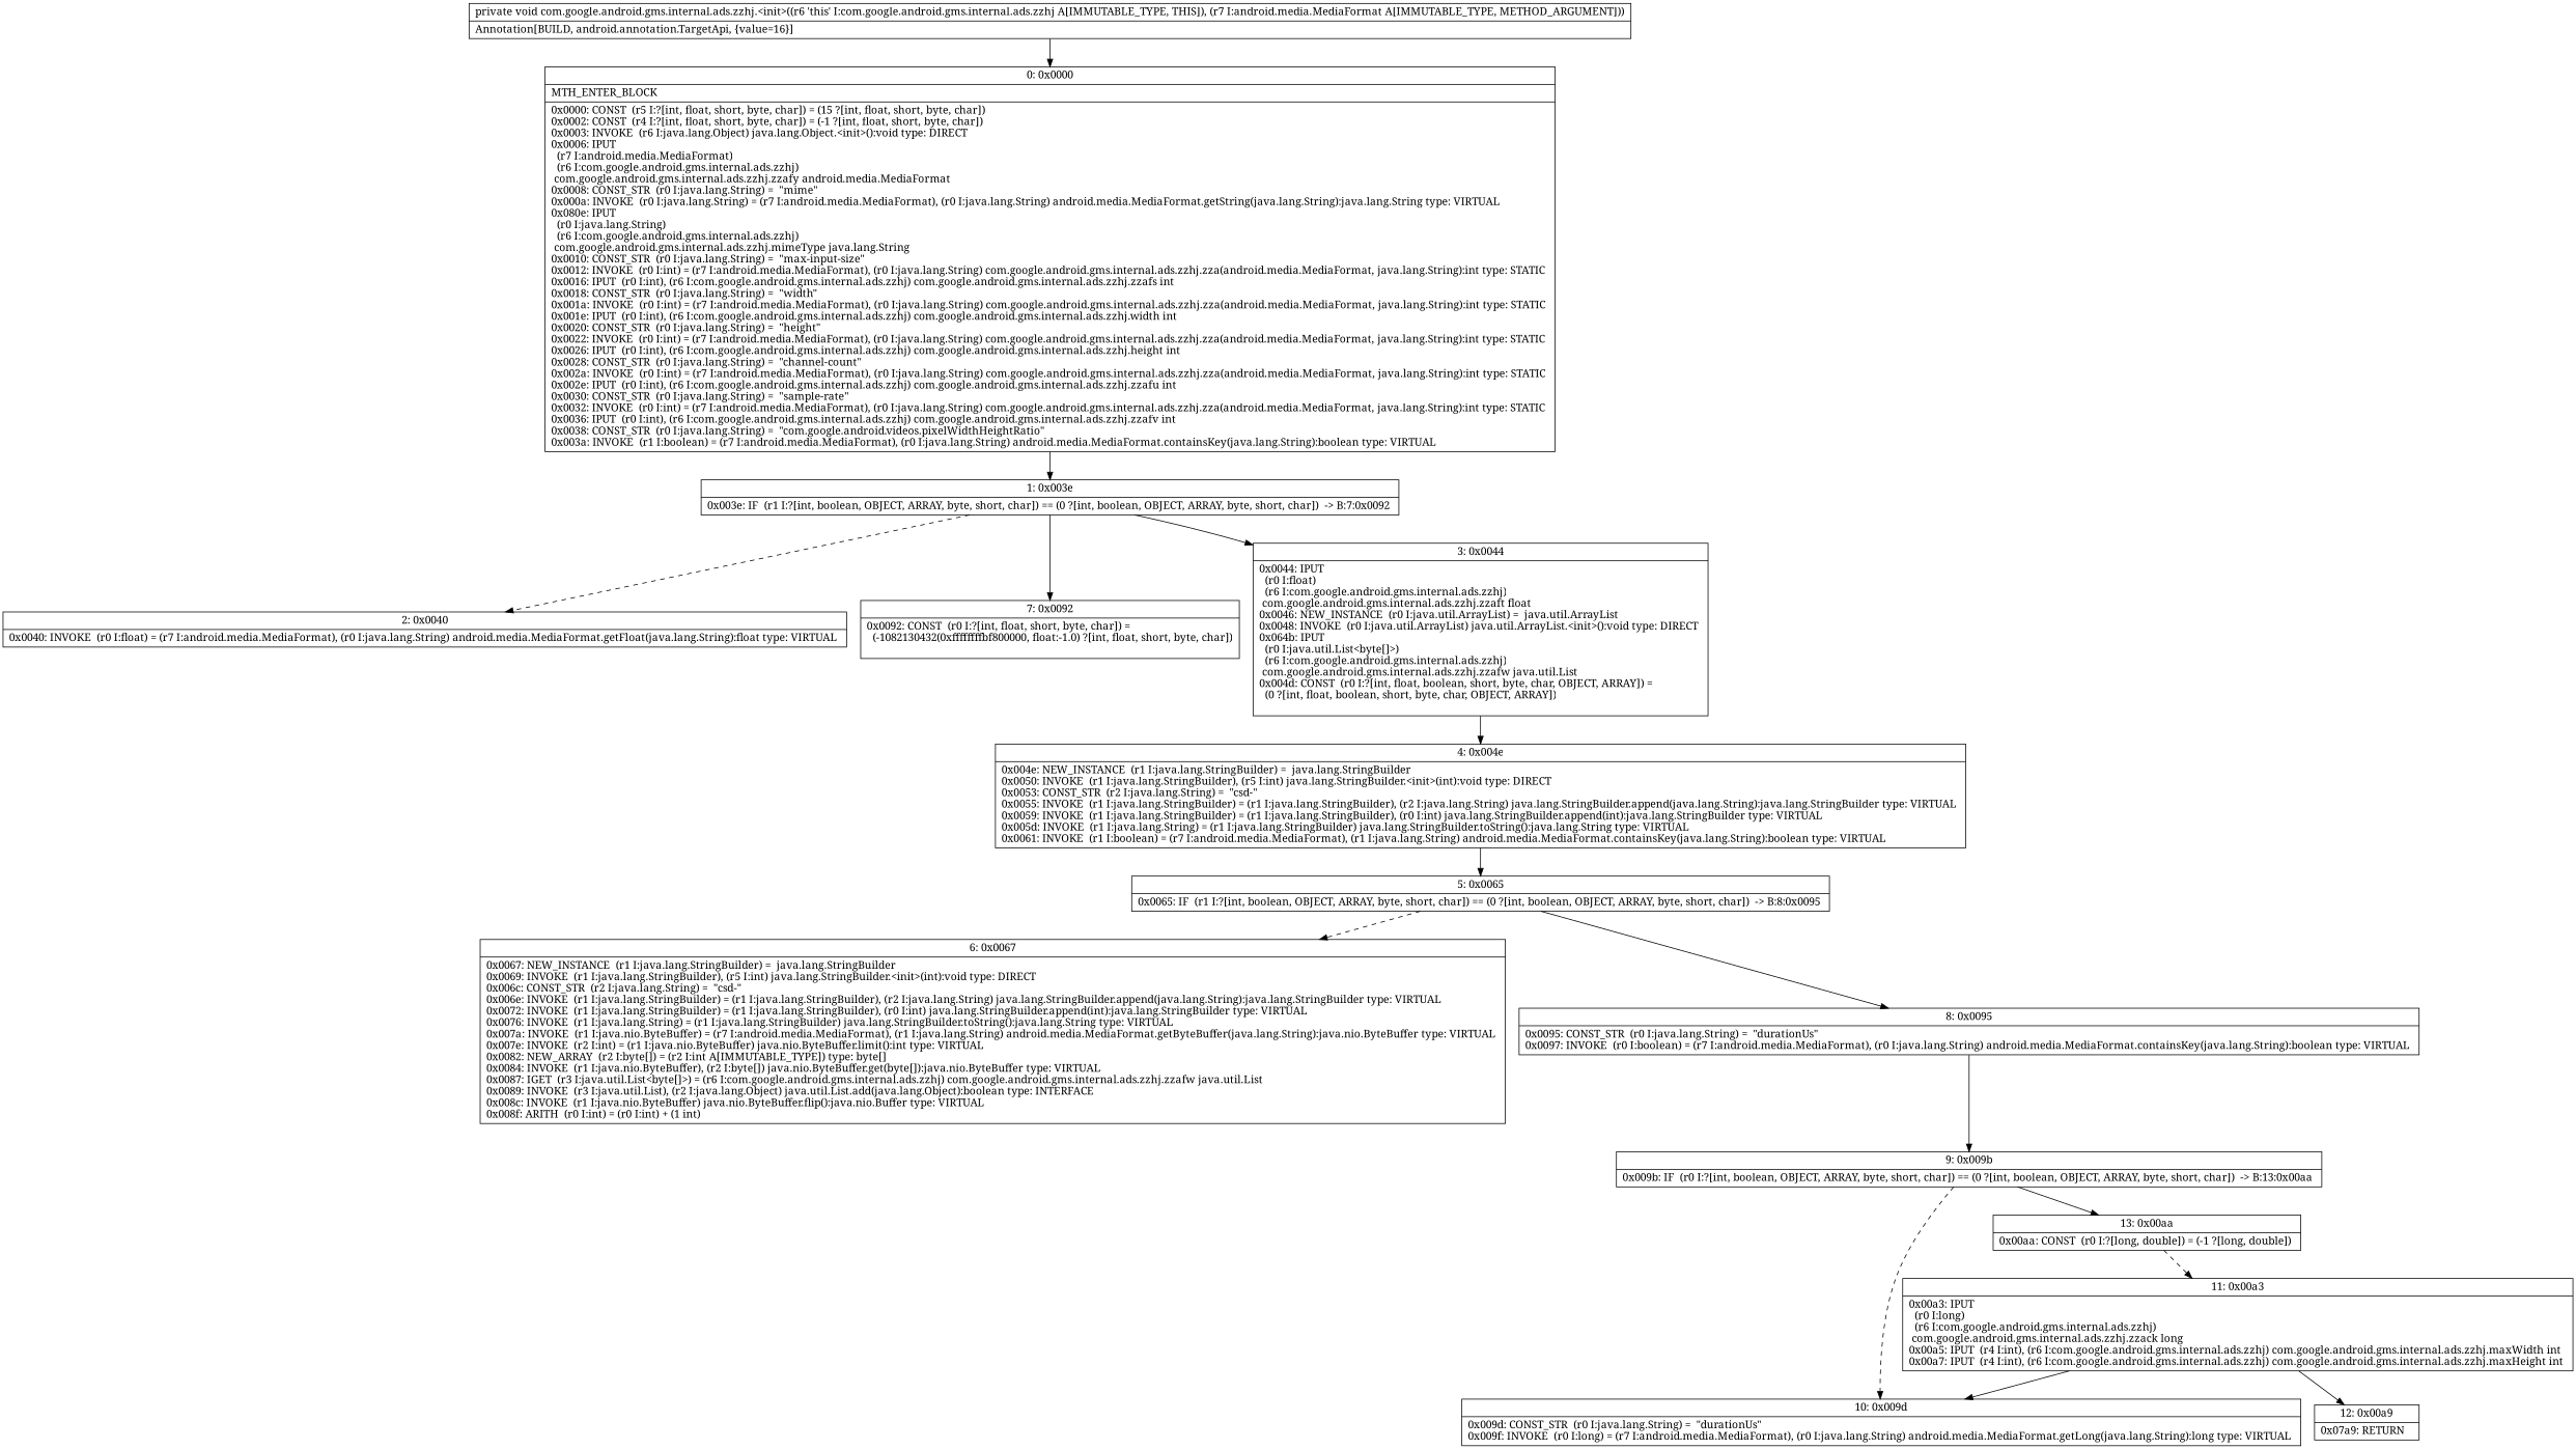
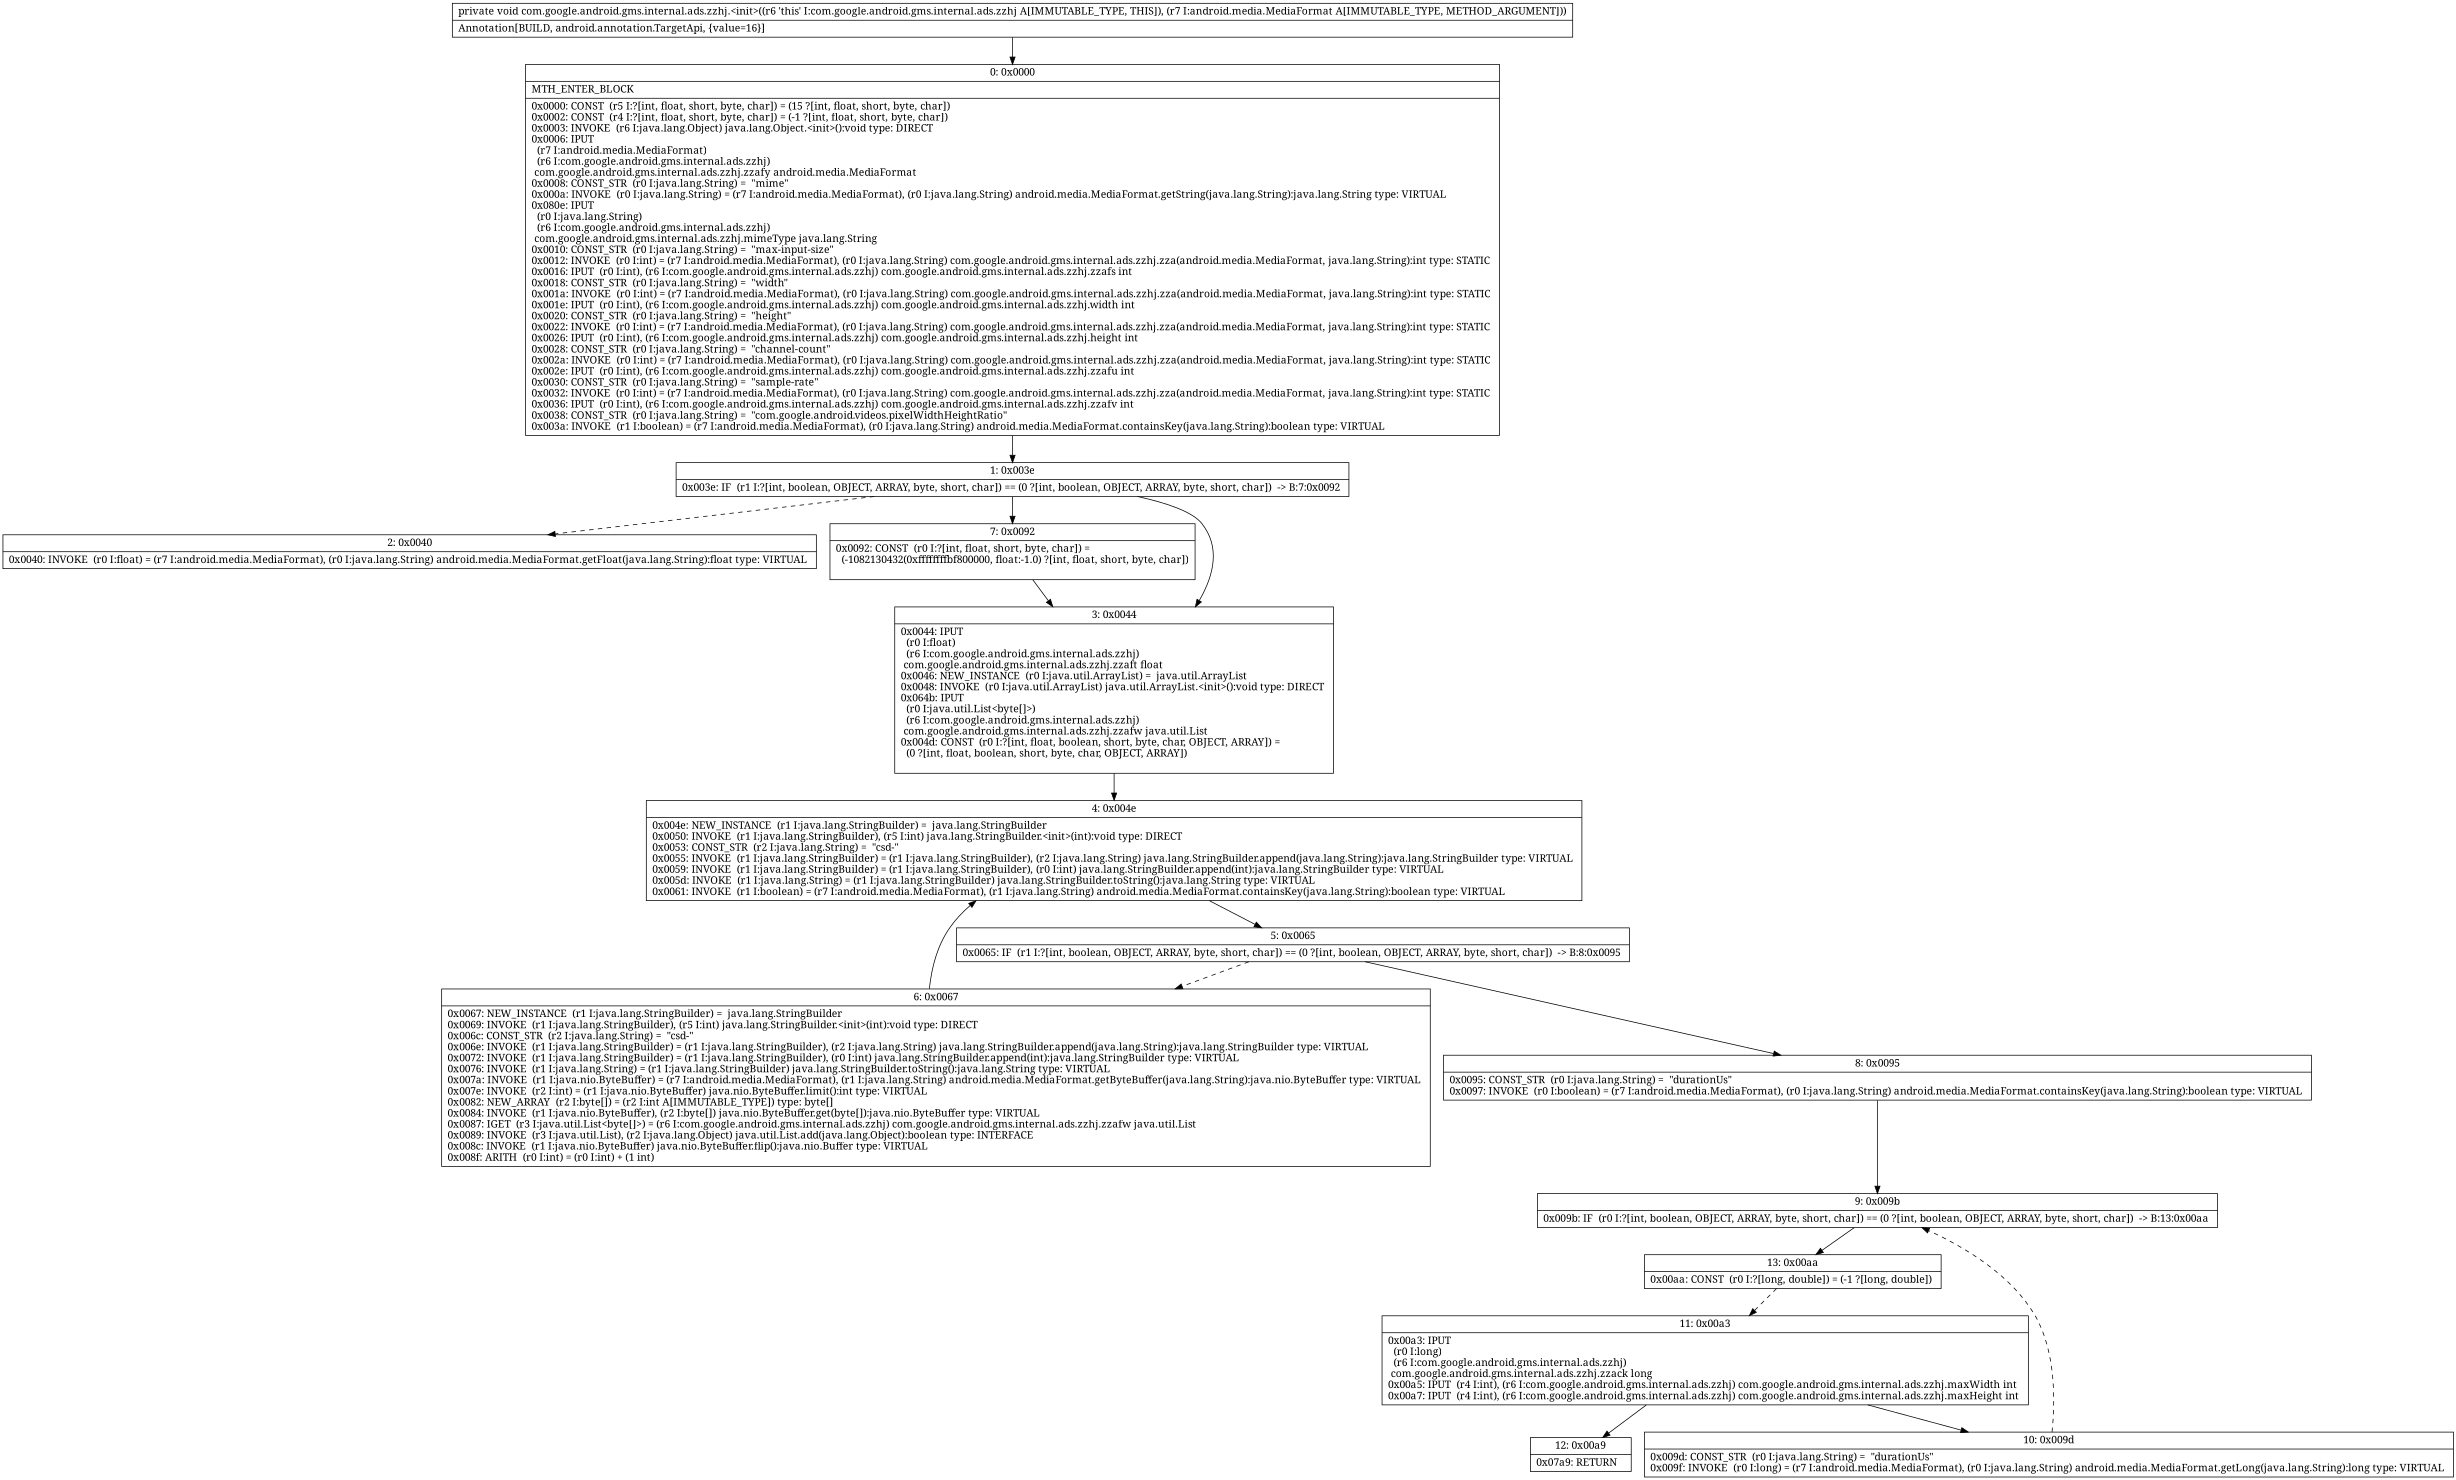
  digraph {
    fontname="Noto Serif"
    node [fontname="Noto Serif" shape=record]
    edge [fontname="Noto Serif"]
    n1 [label="{0\:\ 0x0000|MTH_ENTER_BLOCK\l|0x0000: CONST  (r5 I:?[int, float, short, byte, char]) = (15 ?[int, float, short, byte, char]) \l0x0002: CONST  (r4 I:?[int, float, short, byte, char]) = (\-1 ?[int, float, short, byte, char]) \l0x0003: INVOKE  (r6 I:java.lang.Object) java.lang.Object.\<init\>():void type: DIRECT \l0x0006: IPUT  \l  (r7 I:android.media.MediaFormat)\l  (r6 I:com.google.android.gms.internal.ads.zzhj)\l com.google.android.gms.internal.ads.zzhj.zzafy android.media.MediaFormat \l0x0008: CONST_STR  (r0 I:java.lang.String) =  \"mime\" \l0x000a: INVOKE  (r0 I:java.lang.String) = (r7 I:android.media.MediaFormat), (r0 I:java.lang.String) android.media.MediaFormat.getString(java.lang.String):java.lang.String type: VIRTUAL \l0x080e: IPUT  \l  (r0 I:java.lang.String)\l  (r6 I:com.google.android.gms.internal.ads.zzhj)\l com.google.android.gms.internal.ads.zzhj.mimeType java.lang.String \l0x0010: CONST_STR  (r0 I:java.lang.String) =  \"max\-input\-size\" \l0x0012: INVOKE  (r0 I:int) = (r7 I:android.media.MediaFormat), (r0 I:java.lang.String) com.google.android.gms.internal.ads.zzhj.zza(android.media.MediaFormat, java.lang.String):int type: STATIC \l0x0016: IPUT  (r0 I:int), (r6 I:com.google.android.gms.internal.ads.zzhj) com.google.android.gms.internal.ads.zzhj.zzafs int \l0x0018: CONST_STR  (r0 I:java.lang.String) =  \"width\" \l0x001a: INVOKE  (r0 I:int) = (r7 I:android.media.MediaFormat), (r0 I:java.lang.String) com.google.android.gms.internal.ads.zzhj.zza(android.media.MediaFormat, java.lang.String):int type: STATIC \l0x001e: IPUT  (r0 I:int), (r6 I:com.google.android.gms.internal.ads.zzhj) com.google.android.gms.internal.ads.zzhj.width int \l0x0020: CONST_STR  (r0 I:java.lang.String) =  \"height\" \l0x0022: INVOKE  (r0 I:int) = (r7 I:android.media.MediaFormat), (r0 I:java.lang.String) com.google.android.gms.internal.ads.zzhj.zza(android.media.MediaFormat, java.lang.String):int type: STATIC \l0x0026: IPUT  (r0 I:int), (r6 I:com.google.android.gms.internal.ads.zzhj) com.google.android.gms.internal.ads.zzhj.height int \l0x0028: CONST_STR  (r0 I:java.lang.String) =  \"channel\-count\" \l0x002a: INVOKE  (r0 I:int) = (r7 I:android.media.MediaFormat), (r0 I:java.lang.String) com.google.android.gms.internal.ads.zzhj.zza(android.media.MediaFormat, java.lang.String):int type: STATIC \l0x002e: IPUT  (r0 I:int), (r6 I:com.google.android.gms.internal.ads.zzhj) com.google.android.gms.internal.ads.zzhj.zzafu int \l0x0030: CONST_STR  (r0 I:java.lang.String) =  \"sample\-rate\" \l0x0032: INVOKE  (r0 I:int) = (r7 I:android.media.MediaFormat), (r0 I:java.lang.String) com.google.android.gms.internal.ads.zzhj.zza(android.media.MediaFormat, java.lang.String):int type: STATIC \l0x0036: IPUT  (r0 I:int), (r6 I:com.google.android.gms.internal.ads.zzhj) com.google.android.gms.internal.ads.zzhj.zzafv int \l0x0038: CONST_STR  (r0 I:java.lang.String) =  \"com.google.android.videos.pixelWidthHeightRatio\" \l0x003a: INVOKE  (r1 I:boolean) = (r7 I:android.media.MediaFormat), (r0 I:java.lang.String) android.media.MediaFormat.containsKey(java.lang.String):boolean type: VIRTUAL \l}"]
    n2 [label="{1\:\ 0x003e|0x003e: IF  (r1 I:?[int, boolean, OBJECT, ARRAY, byte, short, char]) == (0 ?[int, boolean, OBJECT, ARRAY, byte, short, char])  \-\> B:7:0x0092 \l}"]
    n3 [label="{2\:\ 0x0040|0x0040: INVOKE  (r0 I:float) = (r7 I:android.media.MediaFormat), (r0 I:java.lang.String) android.media.MediaFormat.getFloat(java.lang.String):float type: VIRTUAL \l}"]
    n4 [label="{7\:\ 0x0092|0x0092: CONST  (r0 I:?[int, float, short, byte, char]) = \l  (\-1082130432(0xffffffffbf800000, float:\-1.0) ?[int, float, short, byte, char])\l \l}"]
    n5 [label="{3\:\ 0x0044|0x0044: IPUT  \l  (r0 I:float)\l  (r6 I:com.google.android.gms.internal.ads.zzhj)\l com.google.android.gms.internal.ads.zzhj.zzaft float \l0x0046: NEW_INSTANCE  (r0 I:java.util.ArrayList) =  java.util.ArrayList \l0x0048: INVOKE  (r0 I:java.util.ArrayList) java.util.ArrayList.\<init\>():void type: DIRECT \l0x064b: IPUT  \l  (r0 I:java.util.List\<byte[]\>)\l  (r6 I:com.google.android.gms.internal.ads.zzhj)\l com.google.android.gms.internal.ads.zzhj.zzafw java.util.List \l0x004d: CONST  (r0 I:?[int, float, boolean, short, byte, char, OBJECT, ARRAY]) = \l  (0 ?[int, float, boolean, short, byte, char, OBJECT, ARRAY])\l \l}"]
    n6 [label="{4\:\ 0x004e|0x004e: NEW_INSTANCE  (r1 I:java.lang.StringBuilder) =  java.lang.StringBuilder \l0x0050: INVOKE  (r1 I:java.lang.StringBuilder), (r5 I:int) java.lang.StringBuilder.\<init\>(int):void type: DIRECT \l0x0053: CONST_STR  (r2 I:java.lang.String) =  \"csd\-\" \l0x0055: INVOKE  (r1 I:java.lang.StringBuilder) = (r1 I:java.lang.StringBuilder), (r2 I:java.lang.String) java.lang.StringBuilder.append(java.lang.String):java.lang.StringBuilder type: VIRTUAL \l0x0059: INVOKE  (r1 I:java.lang.StringBuilder) = (r1 I:java.lang.StringBuilder), (r0 I:int) java.lang.StringBuilder.append(int):java.lang.StringBuilder type: VIRTUAL \l0x005d: INVOKE  (r1 I:java.lang.String) = (r1 I:java.lang.StringBuilder) java.lang.StringBuilder.toString():java.lang.String type: VIRTUAL \l0x0061: INVOKE  (r1 I:boolean) = (r7 I:android.media.MediaFormat), (r1 I:java.lang.String) android.media.MediaFormat.containsKey(java.lang.String):boolean type: VIRTUAL \l}"]
    n7 [label="{5\:\ 0x0065|0x0065: IF  (r1 I:?[int, boolean, OBJECT, ARRAY, byte, short, char]) == (0 ?[int, boolean, OBJECT, ARRAY, byte, short, char])  \-\> B:8:0x0095 \l}"]
    n8 [label="{6\:\ 0x0067|0x0067: NEW_INSTANCE  (r1 I:java.lang.StringBuilder) =  java.lang.StringBuilder \l0x0069: INVOKE  (r1 I:java.lang.StringBuilder), (r5 I:int) java.lang.StringBuilder.\<init\>(int):void type: DIRECT \l0x006c: CONST_STR  (r2 I:java.lang.String) =  \"csd\-\" \l0x006e: INVOKE  (r1 I:java.lang.StringBuilder) = (r1 I:java.lang.StringBuilder), (r2 I:java.lang.String) java.lang.StringBuilder.append(java.lang.String):java.lang.StringBuilder type: VIRTUAL \l0x0072: INVOKE  (r1 I:java.lang.StringBuilder) = (r1 I:java.lang.StringBuilder), (r0 I:int) java.lang.StringBuilder.append(int):java.lang.StringBuilder type: VIRTUAL \l0x0076: INVOKE  (r1 I:java.lang.String) = (r1 I:java.lang.StringBuilder) java.lang.StringBuilder.toString():java.lang.String type: VIRTUAL \l0x007a: INVOKE  (r1 I:java.nio.ByteBuffer) = (r7 I:android.media.MediaFormat), (r1 I:java.lang.String) android.media.MediaFormat.getByteBuffer(java.lang.String):java.nio.ByteBuffer type: VIRTUAL \l0x007e: INVOKE  (r2 I:int) = (r1 I:java.nio.ByteBuffer) java.nio.ByteBuffer.limit():int type: VIRTUAL \l0x0082: NEW_ARRAY  (r2 I:byte[]) = (r2 I:int A[IMMUTABLE_TYPE]) type: byte[] \l0x0084: INVOKE  (r1 I:java.nio.ByteBuffer), (r2 I:byte[]) java.nio.ByteBuffer.get(byte[]):java.nio.ByteBuffer type: VIRTUAL \l0x0087: IGET  (r3 I:java.util.List\<byte[]\>) = (r6 I:com.google.android.gms.internal.ads.zzhj) com.google.android.gms.internal.ads.zzhj.zzafw java.util.List \l0x0089: INVOKE  (r3 I:java.util.List), (r2 I:java.lang.Object) java.util.List.add(java.lang.Object):boolean type: INTERFACE \l0x008c: INVOKE  (r1 I:java.nio.ByteBuffer) java.nio.ByteBuffer.flip():java.nio.Buffer type: VIRTUAL \l0x008f: ARITH  (r0 I:int) = (r0 I:int) + (1 int) \l}"]
    n9 [label="{8\:\ 0x0095|0x0095: CONST_STR  (r0 I:java.lang.String) =  \"durationUs\" \l0x0097: INVOKE  (r0 I:boolean) = (r7 I:android.media.MediaFormat), (r0 I:java.lang.String) android.media.MediaFormat.containsKey(java.lang.String):boolean type: VIRTUAL \l}"]
    n10 [label="{9\:\ 0x009b|0x009b: IF  (r0 I:?[int, boolean, OBJECT, ARRAY, byte, short, char]) == (0 ?[int, boolean, OBJECT, ARRAY, byte, short, char])  \-\> B:13:0x00aa \l}"]
    n11 [label="{10\:\ 0x009d|0x009d: CONST_STR  (r0 I:java.lang.String) =  \"durationUs\" \l0x009f: INVOKE  (r0 I:long) = (r7 I:android.media.MediaFormat), (r0 I:java.lang.String) android.media.MediaFormat.getLong(java.lang.String):long type: VIRTUAL \l}"]
    n12 [label="{13\:\ 0x00aa|0x00aa: CONST  (r0 I:?[long, double]) = (\-1 ?[long, double]) \l}"]
    n13 [label="{11\:\ 0x00a3|0x00a3: IPUT  \l  (r0 I:long)\l  (r6 I:com.google.android.gms.internal.ads.zzhj)\l com.google.android.gms.internal.ads.zzhj.zzack long \l0x00a5: IPUT  (r4 I:int), (r6 I:com.google.android.gms.internal.ads.zzhj) com.google.android.gms.internal.ads.zzhj.maxWidth int \l0x00a7: IPUT  (r4 I:int), (r6 I:com.google.android.gms.internal.ads.zzhj) com.google.android.gms.internal.ads.zzhj.maxHeight int \l}"]
    n14 [label="{12\:\ 0x00a9|0x07a9: RETURN   \l}"]
    n15 [label="{private void com.google.android.gms.internal.ads.zzhj.\<init\>((r6 'this' I:com.google.android.gms.internal.ads.zzhj A[IMMUTABLE_TYPE, THIS]), (r7 I:android.media.MediaFormat A[IMMUTABLE_TYPE, METHOD_ARGUMENT]))  | Annotation[BUILD, android.annotation.TargetApi, \{value=16\}]\l}"]
    n1 -> n2
    n2 -> n3 [style=dashed]
    n2 -> n4
    n2 -> n5
+   n4 -> n5
    n5 -> n6
    n6 -> n7
    n7 -> n8 [style=dashed]
    n7 -> n9
+   n8 -> n6
    n9 -> n10
-   n10 -> n11 [style=dashed]
+   n11 -> n10 [style=dashed]
    n10 -> n12
    n12 -> n13 [style=dashed]
    n13 -> n11
    n13 -> n14
    n15 -> n1
  }
